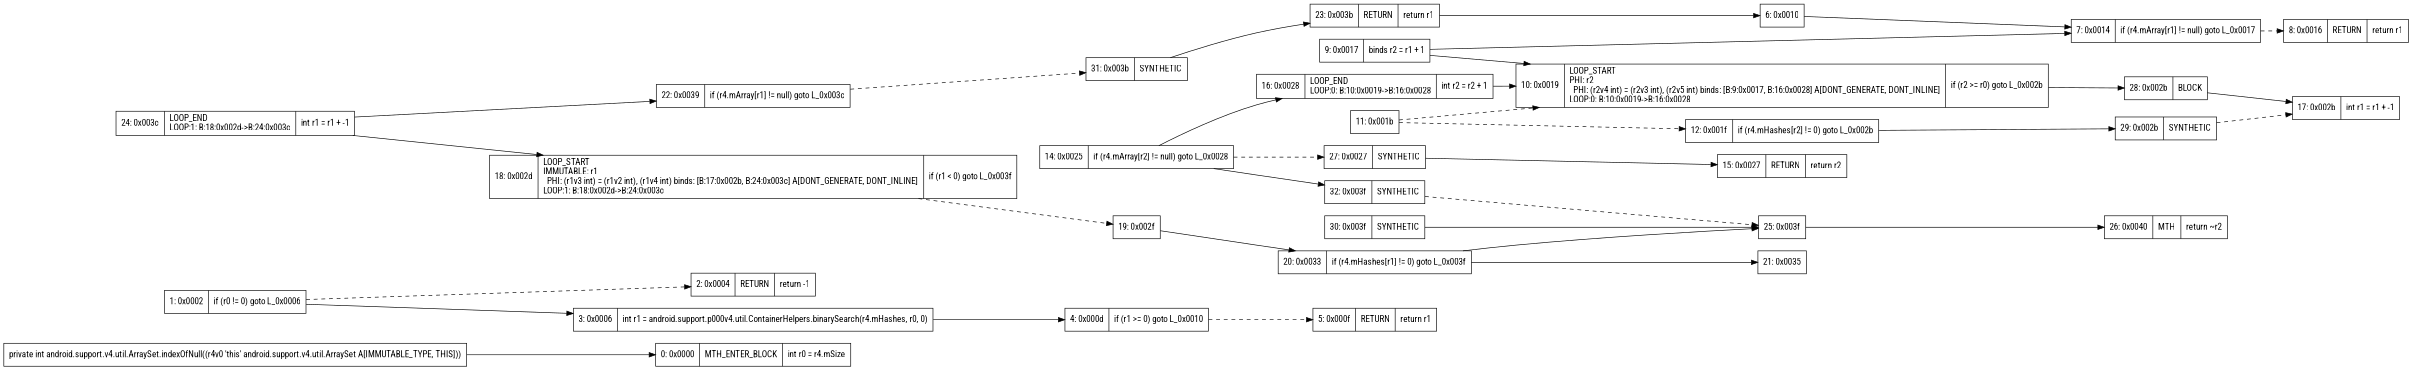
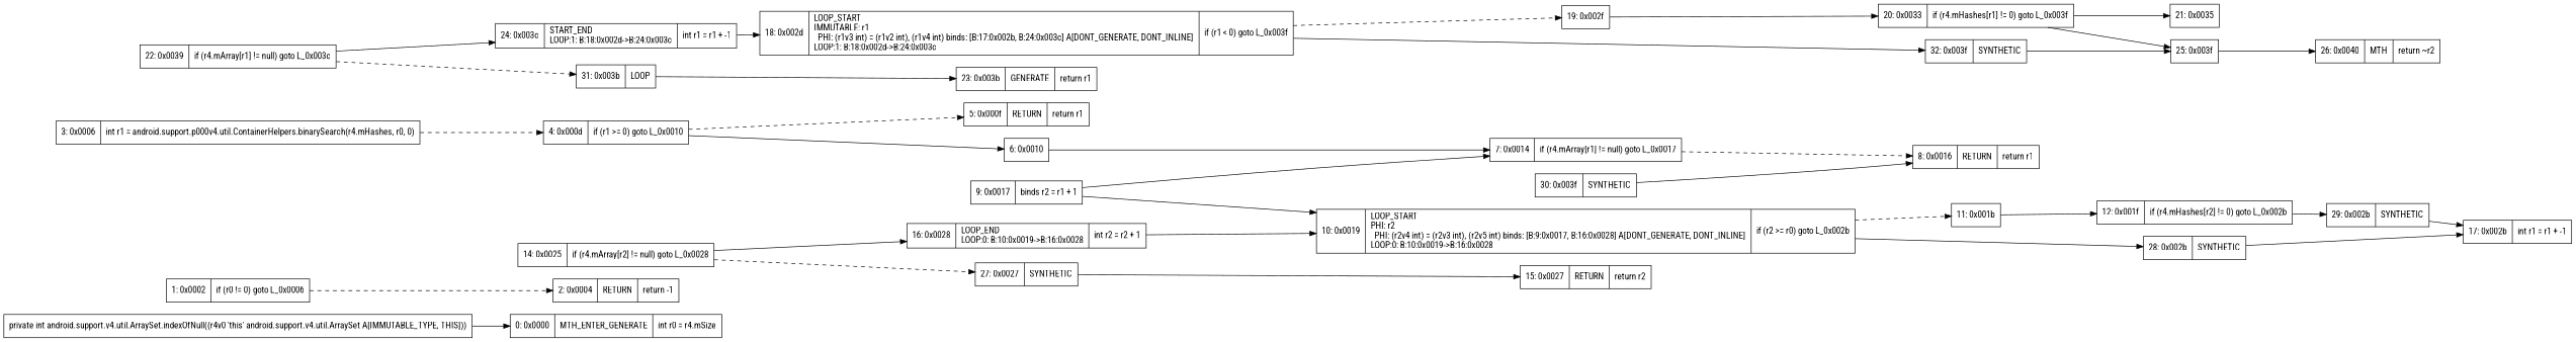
  digraph {
    fontname="Roboto Condensed"
    rankdir=LR
    node [fontname="Roboto Condensed" shape=record]
    edge [fontname="Roboto Condensed"]
-   n1 [label="{0\:\ 0x0000|MTH_ENTER_BLOCK\l|int r0 = r4.mSize\l}"]
+   n1 [label="{0\:\ 0x0000|MTH_ENTER_GENERATE\l|int r0 = r4.mSize\l}"]
    n2 [label="{1\:\ 0x0002|if (r0 != 0) goto L_0x0006\l}"]
    n3 [label="{2\:\ 0x0004|RETURN\l|return \-1\l}"]
    n4 [label="{3\:\ 0x0006|int r1 = android.support.p000v4.util.ContainerHelpers.binarySearch(r4.mHashes, r0, 0)\l}"]
    n5 [label="{4\:\ 0x000d|if (r1 \>= 0) goto L_0x0010\l}"]
    n6 [label="{5\:\ 0x000f|RETURN\l|return r1\l}"]
    n7 [label="{6\:\ 0x0010}"]
    n8 [label="{7\:\ 0x0014|if (r4.mArray[r1] != null) goto L_0x0017\l}"]
    n9 [label="{8\:\ 0x0016|RETURN\l|return r1\l}"]
    n10 [label="{9\:\ 0x0017|binds r2 = r1 + 1\l}"]
    n11 [label="{10\:\ 0x0019|LOOP_START\lPHI: r2 \l  PHI: (r2v4 int) = (r2v3 int), (r2v5 int) binds: [B:9:0x0017, B:16:0x0028] A[DONT_GENERATE, DONT_INLINE]\lLOOP:0: B:10:0x0019\-\>B:16:0x0028\l|if (r2 \>= r0) goto L_0x002b\l}"]
    n12 [label="{11\:\ 0x001b}"]
-   n13 [label="{28\:\ 0x002b|BLOCK\l}"]
+   n13 [label="{28\:\ 0x002b|SYNTHETIC\l}"]
    n14 [label="{12\:\ 0x001f|if (r4.mHashes[r2] != 0) goto L_0x002b\l}"]
    n15 [label="{17\:\ 0x002b|int r1 = r1 + \-1\l}"]
    n16 [label="{29\:\ 0x002b|SYNTHETIC\l}"]
    n17 [label="{14\:\ 0x0025|if (r4.mArray[r2] != null) goto L_0x0028\l}"]
    n18 [label="{16\:\ 0x0028|LOOP_END\lLOOP:0: B:10:0x0019\-\>B:16:0x0028\l|int r2 = r2 + 1\l}"]
    n19 [label="{27\:\ 0x0027|SYNTHETIC\l}"]
    n20 [label="{15\:\ 0x0027|RETURN\l|return r2\l}"]
    n21 [label="{18\:\ 0x002d|LOOP_START\lIMMUTABLE: r1 \l  PHI: (r1v3 int) = (r1v2 int), (r1v4 int) binds: [B:17:0x002b, B:24:0x003c] A[DONT_GENERATE, DONT_INLINE]\lLOOP:1: B:18:0x002d\-\>B:24:0x003c\l|if (r1 \< 0) goto L_0x003f\l}"]
    n22 [label="{19\:\ 0x002f}"]
    n23 [label="{32\:\ 0x003f|SYNTHETIC\l}"]
    n24 [label="{20\:\ 0x0033|if (r4.mHashes[r1] != 0) goto L_0x003f\l}"]
    n25 [label="{25\:\ 0x003f}"]
    n26 [label="{21\:\ 0x0035}"]
    n27 [label="{30\:\ 0x003f|SYNTHETIC\l}"]
    n28 [label="{22\:\ 0x0039|if (r4.mArray[r1] != null) goto L_0x003c\l}"]
-   n29 [label="{24\:\ 0x003c|LOOP_END\lLOOP:1: B:18:0x002d\-\>B:24:0x003c\l|int r1 = r1 + \-1\l}"]
-   n30 [label="{31\:\ 0x003b|SYNTHETIC\l}"]
-   n31 [label="{23\:\ 0x003b|RETURN\l|return r1\l}"]
+   n29 [label="{24\:\ 0x003c|START_END\lLOOP:1: B:18:0x002d\-\>B:24:0x003c\l|int r1 = r1 + \-1\l}"]
+   n30 [label="{31\:\ 0x003b|LOOP\l}"]
+   n31 [label="{23\:\ 0x003b|GENERATE\l|return r1\l}"]
    n32 [label="{26\:\ 0x0040|MTH\l|return ~r2\l}"]
    n33 [label="{private int android.support.v4.util.ArraySet.indexOfNull((r4v0 'this' android.support.v4.util.ArraySet A[IMMUTABLE_TYPE, THIS])) }"]
    n2 -> n3 [style=dashed]
-   n2 -> n4
-   n4 -> n5
+   n4 -> n5 [style=dashed]
    n5 -> n6 [style=dashed]
-   n31 -> n7
+   n5 -> n7
    n7 -> n8
    n8 -> n9 [style=dashed]
    n10 -> n8
    n10 -> n11
-   n12 -> n11 [style=dashed]
+   n11 -> n12 [style=dashed]
    n11 -> n13
-   n12 -> n14 [style=dashed]
+   n12 -> n14
    n13 -> n15
    n14 -> n16
-   n16 -> n15 [style=dashed]
+   n16 -> n15
    n17 -> n18
    n17 -> n19 [style=dashed]
    n18 -> n11
    n19 -> n20
    n21 -> n22 [style=dashed]
-   n17 -> n23
+   n21 -> n23
    n22 -> n24
-   n23 -> n25 [style=dashed]
+   n23 -> n25
    n24 -> n25
    n24 -> n26 [style=solid]
    n25 -> n32
-   n27 -> n25
-   n29 -> n28
+   n27 -> n9
+   n28 -> n29
    n28 -> n30 [style=dashed]
    n29 -> n21
    n30 -> n31
    n33 -> n1
  }
